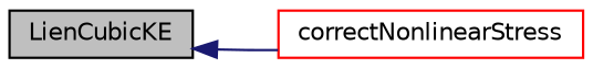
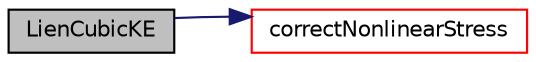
  digraph {
    rankdir=LR
    node [fontname=Helvetica fontsize=10 shape=record]
    n1 [color=black fillcolor=grey75 fontcolor=black height=0.2 label=LienCubicKE style=filled width=0.4]
    n2 [color=red height=0.2 label=correctNonlinearStress width=0.4]
-   n1 -> n2 [color=midnightblue dir=back fontname=Helvetica fontsize=10 labelfontname=Helvetica labelfontsize=10 style=solid]
+   n2 -> n1 [color=midnightblue dir=back fontname=Helvetica fontsize=10 labelfontname=Helvetica labelfontsize=10 style=solid]
  }
